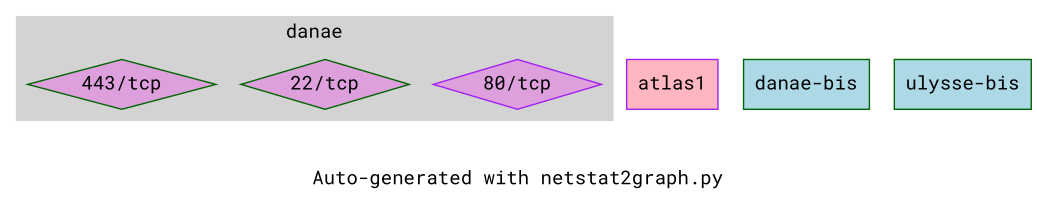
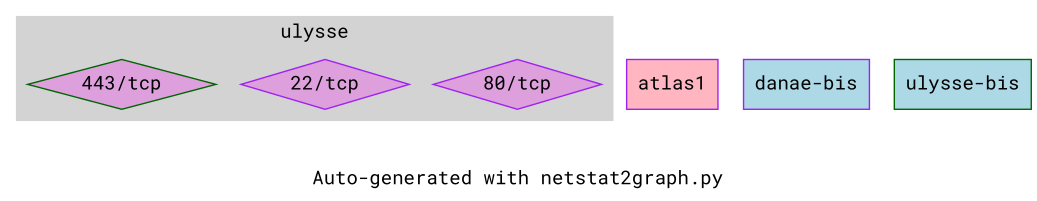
  digraph {
    label="Auto-generated with netstat2graph.py"
    fontname="Roboto Mono"
    node [color=darkgreen shape=diamond style=filled fillcolor=plum fontname="Roboto Mono"]
    n1 [color=purple height=0.5 label="80/tcp" rankdir=LR width=1.3277]
-   n2 [height=0.5 label="22/tcp" rankdir=LR width=1.3021]
+   n2 [color=purple height=0.5 label="22/tcp" rankdir=LR width=1.3021]
    n3 [height=0.5 label="443/tcp" rankdir=LR width=1.5575]
    n4 [color=purple height=0.5 label=atlas1 shape=box width=0.75 fillcolor=lightpink]
-   n5 [height=0.5 label="danae-bis" shape=box width=0.98611 fillcolor=lightblue]
+   n5 [color=purple height=0.5 label="danae-bis" shape=box width=0.98611 fillcolor=lightblue]
    n6 [height=0.5 label="ulysse-bis" shape=box width=1.0139 fillcolor=lightblue]
    subgraph cluster_1 {
      color=lightgrey
-     label=danae
+     label=ulysse
      style=filled
      n1
      n2
      n3
    }
  }
